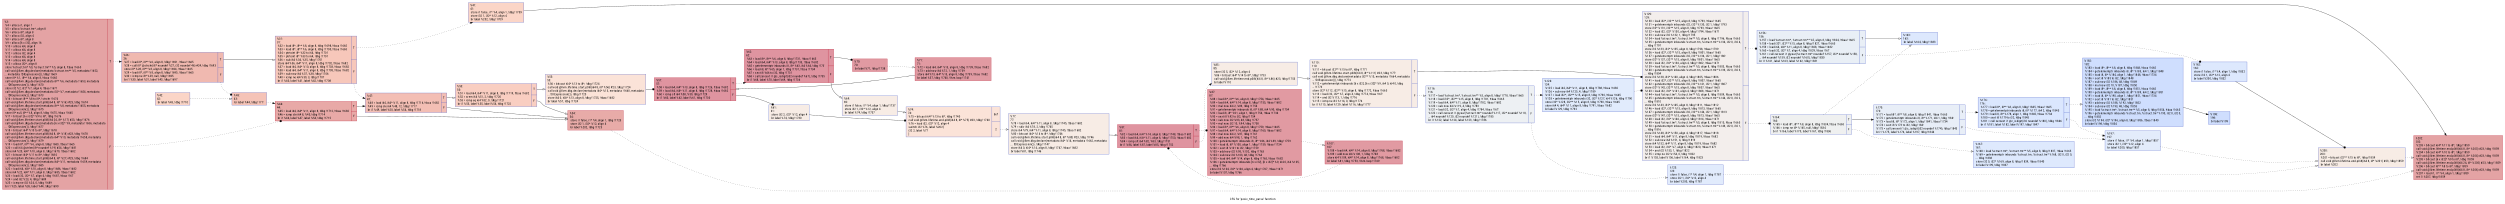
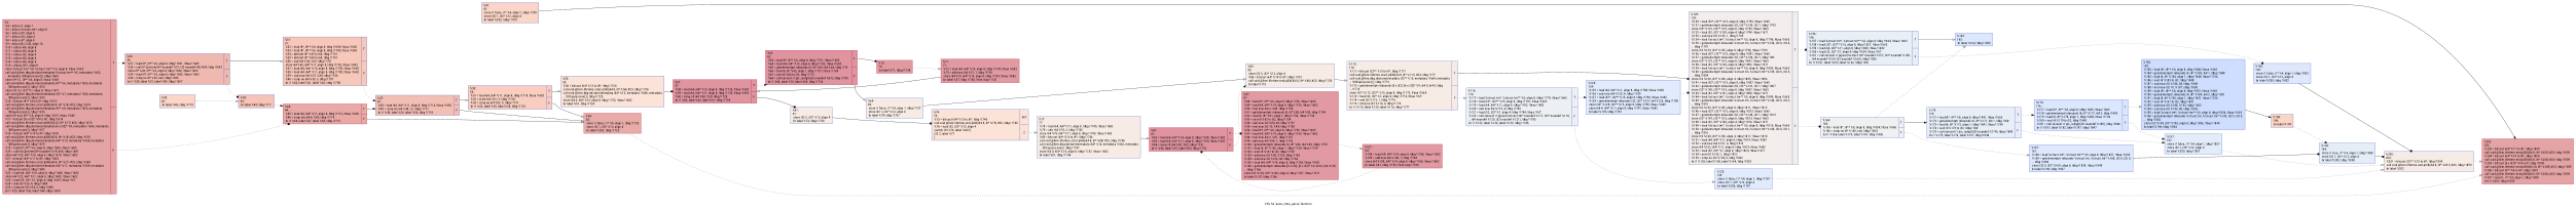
  digraph {
    fontname="Roboto Condensed"
    label="CFG for 'posix_time_parse' function"
    rankdir=LR
    node [color="#3d50c3ff" fillcolor="#ecd3c570" fontname="Roboto Condensed" shape=record style=filled]
    edge [arrowhead=onormal fontname="Roboto Condensed" style=dotted]
-   n1 [color="#b70d28ff" fillcolor="#c32e3170" label="{%3:\l  %4 = alloca i1, align 1\l  %5 = alloca %struct.tm*, align 8\l  %6 = alloca i8*, align 8\l  %7 = alloca i32, align 4\l  %8 = alloca i8*, align 8\l  %9 = alloca [6 x i32], align 16\l  %10 = alloca i64, align 8\l  %11 = alloca i64, align 8\l  %12 = alloca i32, align 4\l  %13 = alloca i64, align 8\l  %14 = alloca i64, align 8\l  %15 = alloca i32*, align 8\l  store %struct.tm* %0, %struct.tm** %5, align 8, !tbaa !1665\l  call void @llvm.dbg.declare(metadata %struct.tm** %5, metadata !1652,\l... metadata !DIExpression()), !dbg !1669\l  store i8* %1, i8** %6, align 8, !tbaa !1665\l  call void @llvm.dbg.declare(metadata i8** %6, metadata !1653, metadata\l... !DIExpression()), !dbg !1670\l  store i32 %2, i32* %7, align 4, !tbaa !1671\l  call void @llvm.dbg.declare(metadata i32* %7, metadata !1654, metadata\l... !DIExpression()), !dbg !1673\l  %16 = bitcast i8** %8 to i8*, !strchr !1674\l  call void @llvm.lifetime.start.p0i8(i64 8, i8* %16) #23, !dbg !1674\l  call void @llvm.dbg.declare(metadata i8** %8, metadata !1655, metadata\l... !DIExpression()), !dbg !1675\l  store i8* null, i8** %8, align 8, !dbg !1675, !tbaa !1665\l  %17 = bitcast [6 x i32]* %9 to i8*, !dbg !1676\l  call void @llvm.lifetime.start.p0i8(i64 24, i8* %17) #23, !dbg !1676\l  call void @llvm.dbg.declare(metadata [6 x i32]* %9, metadata !1656, metadata\l... !DIExpression()), !dbg !1677\l  %18 = bitcast i64* %10 to i8*, !dbg !1678\l  call void @llvm.lifetime.start.p0i8(i64 8, i8* %18) #23, !dbg !1678\l  call void @llvm.dbg.declare(metadata i64* %10, metadata !1658, metadata\l... !DIExpression()), !dbg !1679\l  %19 = load i8*, i8** %6, align 8, !dbg !1680, !tbaa !1665\l  %20 = call i64 @strlen(i8* noundef %19) #24, !dbg !1681\l  store i64 %20, i64* %10, align 8, !dbg !1679, !tbaa !1682\l  %21 = bitcast i64* %11 to i8*, !dbg !1684\l  call void @llvm.lifetime.start.p0i8(i64 8, i8* %21) #23, !dbg !1684\l  call void @llvm.dbg.declare(metadata i64* %11, metadata !1659, metadata\l... !DIExpression()), !dbg !1685\l  %22 = load i64, i64* %10, align 8, !dbg !1686, !tbaa !1682\l  store i64 %22, i64* %11, align 8, !dbg !1685, !tbaa !1682\l  %23 = load i32, i32* %7, align 4, !dbg !1687, !tbaa !1671\l  %24 = and i32 %23, 4, !dbg !1689\l  %25 = icmp ne i32 %24, 0, !dbg !1689\l  br i1 %25, label %26, label %44, !dbg !1690\l|{<s0>T|<s1>F}}"]
+   n1 [color="#b70d28ff" fillcolor="#c32e3170" label="{%3:\l  %4 = alloca i1, align 1\l  %5 = alloca %struct.tm*, align 8\l  %6 = alloca i8*, align 8\l  %7 = alloca i32, align 4\l  %8 = alloca i8*, align 8\l  %9 = alloca [6 x i32], align 16\l  %10 = alloca i64, align 8\l  %11 = alloca i64, align 8\l  %12 = alloca i32, align 4\l  %13 = alloca i64, align 8\l  %14 = alloca i64, align 8\l  %15 = alloca i32*, align 8\l  store %struct.tm* %0, %struct.tm** %5, align 8, !tbaa !1665\l  call void @llvm.dbg.declare(metadata %struct.tm** %5, metadata !1652,\l... metadata !DIExpression()), !dbg !1669\l  store i8* %1, i8** %6, align 8, !tbaa !1665\l  call void @llvm.dbg.declare(metadata i8** %6, metadata !1653, metadata\l... !DIExpression()), !dbg !1670\l  store i32 %2, i32* %7, align 4, !tbaa !1671\l  call void @llvm.dbg.declare(metadata i32* %7, metadata !1654, metadata\l... !DIExpression()), !dbg !1673\l  %16 = bitcast i8** %8 to i8*, !dbg !1674\l  call void @llvm.lifetime.start.p0i8(i64 8, i8* %16) #23, !dbg !1674\l  call void @llvm.dbg.declare(metadata i8** %8, metadata !1655, metadata\l... !DIExpression()), !dbg !1675\l  store i8* null, i8** %8, align 8, !dbg !1675, !tbaa !1665\l  %17 = bitcast [6 x i32]* %9 to i8*, !dbg !1676\l  call void @llvm.lifetime.start.p0i8(i64 24, i8* %17) #23, !dbg !1676\l  call void @llvm.dbg.declare(metadata [6 x i32]* %9, metadata !1656, metadata\l... !DIExpression()), !dbg !1677\l  %18 = bitcast i64* %10 to i8*, !dbg !1678\l  call void @llvm.lifetime.start.p0i8(i64 8, i8* %18) #23, !dbg !1678\l  call void @llvm.dbg.declare(metadata i64* %10, metadata !1658, metadata\l... !DIExpression()), !dbg !1679\l  %19 = load i8*, i8** %6, align 8, !dbg !1680, !tbaa !1665\l  %20 = call i64 @strlen(i8* noundef %19) #24, !dbg !1681\l  store i64 %20, i64* %10, align 8, !dbg !1679, !tbaa !1682\l  %21 = bitcast i64* %11 to i8*, !dbg !1684\l  call void @llvm.lifetime.start.p0i8(i64 8, i8* %21) #23, !dbg !1684\l  call void @llvm.dbg.declare(metadata i64* %11, metadata !1659, metadata\l... !DIExpression()), !dbg !1685\l  %22 = load i64, i64* %10, align 8, !dbg !1686, !tbaa !1682\l  store i64 %22, i64* %11, align 8, !dbg !1685, !tbaa !1682\l  %23 = load i32, i32* %7, align 4, !dbg !1687, !tbaa !1671\l  %24 = and i32 %23, 4, !dbg !1689\l  %25 = icmp ne i32 %24, 0, !dbg !1689\l  br i1 %25, label %26, label %44, !dbg !1690\l|{<s0>T|<s1>F}}"]
    n2 [fillcolor="#de614d70" label="{%26:\l26:                                               \l  %27 = load i8*, i8** %6, align 8, !dbg !1691, !tbaa !1665\l  %28 = call i8* @strchr(i8* noundef %27, i32 noundef 46) #24, !dbg !1693\l  store i8* %28, i8** %8, align 8, !dbg !1694, !tbaa !1665\l  %29 = load i8*, i8** %8, align 8, !dbg !1695, !tbaa !1665\l  %30 = icmp ne i8* %29, null, !dbg !1695\l  br i1 %30, label %31, label %43, !dbg !1697\l|{<s0>T|<s1>F}}"]
    n3 [color="#b70d28ff" fillcolor="#ca3b3770" label="{%44:\l44:                                               \l  %45 = load i64, i64* %11, align 8, !dbg !1712, !tbaa !1682\l  %46 = icmp sle i64 8, %45, !dbg !1714\l  br i1 %46, label %47, label %54, !dbg !1715\l|{<s0>T|<s1>F}}"]
    n4 [fillcolor="#ec7f6370" label="{%31:\l31:                                               \l  %32 = load i8*, i8** %8, align 8, !dbg !1698, !tbaa !1665\l  %33 = load i8*, i8** %6, align 8, !dbg !1700, !tbaa !1665\l  %34 = ptrtoint i8* %32 to i64, !dbg !1701\l  %35 = ptrtoint i8* %33 to i64, !dbg !1701\l  %36 = sub i64 %34, %35, !dbg !1701\l  store i64 %36, i64* %11, align 8, !dbg !1702, !tbaa !1682\l  %37 = load i64, i64* %10, align 8, !dbg !1703, !tbaa !1682\l  %38 = load i64, i64* %11, align 8, !dbg !1705, !tbaa !1682\l  %39 = sub nsw i64 %37, %38, !dbg !1706\l  %40 = icmp ne i64 %39, 3, !dbg !1707\l  br i1 %40, label %41, label %42, !dbg !1708\l|{<s0>T|<s1>F}}"]
    n5 [fillcolor="#e8765c70" label="{%43:\l43:                                               \l  br label %44, !dbg !1711\l}"]
    n6 [fillcolor="#e36c5570" label="{%47:\l47:                                               \l  %48 = load i64, i64* %11, align 8, !dbg !1716, !tbaa !1682\l  %49 = icmp sle i64 %48, 12, !dbg !1717\l  br i1 %49, label %50, label %54, !dbg !1718\l|{<s0>T|<s1>F}}"]
    n7 [color="#b70d28ff" fillcolor="#cc403a70" label="{%54:\l54:                                               \l  store i1 false, i1* %4, align 1, !dbg !1723\l  store i32 1, i32* %12, align 4\l  br label %202, !dbg !1723\l}"]
    n8 [fillcolor="#f5a08170" label="{%41:\l41:                                               \l  store i1 false, i1* %4, align 1, !dbg !1709\l  store i32 1, i32* %12, align 4\l  br label %202, !dbg !1709\l}"]
    n9 [fillcolor="#f2907270" label="{%50:\l50:                                               \l  %51 = load i64, i64* %11, align 8, !dbg !1719, !tbaa !1682\l  %52 = srem i64 %51, 2, !dbg !1720\l  %53 = icmp eq i64 %52, 0, !dbg !1721\l  br i1 %53, label %55, label %54, !dbg !1722\l|{<s0>T|<s1>F}}"]
    n10 [color="#b70d28ff" fillcolor="#c32e3170" label="{%202:\l202:                                              \l  %203 = bitcast i64* %11 to i8*, !dbg !1859\l  call void @llvm.lifetime.end.p0i8(i64 8, i8* %203) #23, !dbg !1859\l  %204 = bitcast i64* %10 to i8*, !dbg !1859\l  call void @llvm.lifetime.end.p0i8(i64 8, i8* %204) #23, !dbg !1859\l  %205 = bitcast [6 x i32]* %9 to i8*, !dbg !1859\l  call void @llvm.lifetime.end.p0i8(i64 24, i8* %205) #23, !dbg !1859\l  %206 = bitcast i8** %8 to i8*, !dbg !1859\l  call void @llvm.lifetime.end.p0i8(i64 8, i8* %206) #23, !dbg !1859\l  %207 = load i1, i1* %4, align 1, !dbg !1859\l  ret i1 %207, !dbg !1859\l}"]
    n11 [fillcolor="#f5a08170" label="{%42:\l42:                                               \l  br label %43, !dbg !1710\l}"]
    n12 [fillcolor="#f6bfa670" label="{%55:\l55:                                               \l  %56 = bitcast i64* %13 to i8*, !dbg !1724\l  call void @llvm.lifetime.start.p0i8(i64 8, i8* %56) #23, !dbg !1724\l  call void @llvm.dbg.declare(metadata i64* %13, metadata !1660, metadata\l... !DIExpression()), !dbg !1725\l  store i64 0, i64* %13, align 8, !dbg !1725, !tbaa !1682\l  br label %57, !dbg !1724\l}"]
    n13 [color="#b70d28ff" fillcolor="#b70d2870" label="{%57:\l57:                                               \l  %58 = load i64, i64* %13, align 8, !dbg !1726, !tbaa !1682\l  %59 = load i64, i64* %11, align 8, !dbg !1728, !tbaa !1682\l  %60 = icmp slt i64 %58, %59, !dbg !1729\l  br i1 %60, label %62, label %61, !dbg !1730\l|{<s0>T|<s1>F}}"]
    n14 [color="#b70d28ff" fillcolor="#b70d2870" label="{%62:\l62:                                               \l  %63 = load i8*, i8** %6, align 8, !dbg !1731, !tbaa !1665\l  %64 = load i64, i64* %13, align 8, !dbg !1733, !tbaa !1682\l  %65 = getelementptr inbounds i8, i8* %63, i64 %64, !dbg !1731\l  %66 = load i8, i8* %65, align 1, !dbg !1731, !tbaa !1734\l  %67 = sext i8 %66 to i32, !dbg !1731\l  %68 = call zeroext i1 @c_isdigit(i32 noundef %67), !dbg !1735\l  br i1 %68, label %70, label %69, !dbg !1736\l|{<s0>T|<s1>F}}"]
    n15 [label="{%61:\l61:                                               \l  store i32 2, i32* %12, align 4\l  br label %74, !dbg !1730\l}"]
    n16 [color="#b70d28ff" fillcolor="#bb1b2c70" label="{%70:\l70:                                               \l  br label %71, !dbg !1738\l}"]
    n17 [label="{%69:\l69:                                               \l  store i1 false, i1* %4, align 1, !dbg !1737\l  store i32 1, i32* %12, align 4\l  br label %74, !dbg !1737\l}"]
    n18 [fillcolor="#f6bfa670" label="{%74:\l74:                                               \l  %75 = bitcast i64* %13 to i8*, !dbg !1740\l  call void @llvm.lifetime.end.p0i8(i64 8, i8* %75) #23, !dbg !1740\l  %76 = load i32, i32* %12, align 4\l  switch i32 %76, label %202 [\l    i32 2, label %77\l  ]\l|{<s0>def|<s1>2}}"]
    n19 [color="#b70d28ff" fillcolor="#bb1b2c70" label="{%71:\l71:                                               \l  %72 = load i64, i64* %13, align 8, !dbg !1739, !tbaa !1682\l  %73 = add nsw i64 %72, 1, !dbg !1739\l  store i64 %73, i64* %13, align 8, !dbg !1739, !tbaa !1682\l  br label %57, !dbg !1740, !llvm.loop !1741\l}"]
    n20 [label="{%77:\l77:                                               \l  %78 = load i64, i64* %11, align 8, !dbg !1745, !tbaa !1682\l  %79 = sdiv i64 %78, 2, !dbg !1745\l  store i64 %79, i64* %11, align 8, !dbg !1745, !tbaa !1682\l  %80 = bitcast i64* %14 to i8*, !dbg !1746\l  call void @llvm.lifetime.start.p0i8(i64 8, i8* %80) #23, !dbg !1746\l  call void @llvm.dbg.declare(metadata i64* %14, metadata !1662, metadata\l... !DIExpression()), !dbg !1747\l  store i64 0, i64* %14, align 8, !dbg !1747, !tbaa !1682\l  br label %81, !dbg !1746\l}"]
    n21 [color="#b70d28ff" fillcolor="#b70d2870" label="{%81:\l81:                                               \l  %82 = load i64, i64* %14, align 8, !dbg !1748, !tbaa !1682\l  %83 = load i64, i64* %11, align 8, !dbg !1750, !tbaa !1682\l  %84 = icmp slt i64 %82, %83, !dbg !1751\l  br i1 %84, label %87, label %85, !dbg !1752\l|{<s0>T|<s1>F}}"]
    n22 [color="#b70d28ff" fillcolor="#bb1b2c70" label="{%87:\l87:                                               \l  %88 = load i8*, i8** %6, align 8, !dbg !1754, !tbaa !1665\l  %89 = load i64, i64* %14, align 8, !dbg !1755, !tbaa !1682\l  %90 = mul nsw i64 2, %89, !dbg !1756\l  %91 = getelementptr inbounds i8, i8* %88, i64 %90, !dbg !1754\l  %92 = load i8, i8* %91, align 1, !dbg !1754, !tbaa !1734\l  %93 = sext i8 %92 to i32, !dbg !1754\l  %94 = sub nsw i32 %93, 48, !dbg !1757\l  %95 = mul nsw i32 10, %94, !dbg !1758\l  %96 = load i8*, i8** %6, align 8, !dbg !1759, !tbaa !1665\l  %97 = load i64, i64* %14, align 8, !dbg !1760, !tbaa !1682\l  %98 = mul nsw i64 2, %97, !dbg !1761\l  %99 = add nsw i64 %98, 1, !dbg !1762\l  %100 = getelementptr inbounds i8, i8* %96, i64 %99, !dbg !1759\l  %101 = load i8, i8* %100, align 1, !dbg !1759, !tbaa !1734\l  %102 = sext i8 %101 to i32, !dbg !1759\l  %103 = add nsw i32 %95, %102, !dbg !1763\l  %104 = sub nsw i32 %103, 48, !dbg !1764\l  %105 = load i64, i64* %14, align 8, !dbg !1765, !tbaa !1682\l  %106 = getelementptr inbounds [6 x i32], [6 x i32]* %9, i64 0, i64 %105,\l... !dbg !1766\l  store i32 %104, i32* %106, align 4, !dbg !1767, !tbaa !1671\l  br label %107, !dbg !1766\l}"]
    n23 [label="{%85:\l85:                                               \l  store i32 5, i32* %12, align 4\l  %86 = bitcast i64* %14 to i8*, !dbg !1753\l  call void @llvm.lifetime.end.p0i8(i64 8, i8* %86) #23, !dbg !1753\l  br label %110\l}"]
    n24 [color="#b70d28ff" fillcolor="#bb1b2c70" label="{%107:\l107:                                              \l  %108 = load i64, i64* %14, align 8, !dbg !1768, !tbaa !1682\l  %109 = add nsw i64 %108, 1, !dbg !1768\l  store i64 %109, i64* %14, align 8, !dbg !1768, !tbaa !1682\l  br label %81, !dbg !1753, !llvm.loop !1769\l}"]
    n25 [label="{%110:\l110:                                              \l  %111 = bitcast i32** %15 to i8*, !dbg !1771\l  call void @llvm.lifetime.start.p0i8(i64 8, i8* %111) #23, !dbg !1771\l  call void @llvm.dbg.declare(metadata i32** %15, metadata !1664, metadata\l... !DIExpression()), !dbg !1772\l  %112 = getelementptr inbounds [6 x i32], [6 x i32]* %9, i64 0, i64 0, !dbg\l... !1773\l  store i32* %112, i32** %15, align 8, !dbg !1772, !tbaa !1665\l  %113 = load i32, i32* %7, align 4, !dbg !1774, !tbaa !1671\l  %114 = and i32 %113, 1, !dbg !1776\l  %115 = icmp ne i32 %114, 0, !dbg !1776\l  br i1 %115, label %129, label %116, !dbg !1777\l|{<s0>T|<s1>F}}"]
    n26 [fillcolor="#e3d9d370" label="{%129:\l129:                                              \l  %130 = load i32*, i32** %15, align 8, !dbg !1793, !tbaa !1665\l  %131 = getelementptr inbounds i32, i32* %130, i32 1, !dbg !1793\l  store i32* %131, i32** %15, align 8, !dbg !1793, !tbaa !1665\l  %132 = load i32, i32* %130, align 4, !dbg !1794, !tbaa !1671\l  %133 = sub nsw i32 %132, 1, !dbg !1795\l  %134 = load %struct.tm*, %struct.tm** %5, align 8, !dbg !1796, !tbaa !1665\l  %135 = getelementptr inbounds %struct.tm, %struct.tm* %134, i32 0, i32 4,\l... !dbg !1797\l  store i32 %133, i32* %135, align 8, !dbg !1798, !tbaa !1799\l  %136 = load i32*, i32** %15, align 8, !dbg !1801, !tbaa !1665\l  %137 = getelementptr inbounds i32, i32* %136, i32 1, !dbg !1801\l  store i32* %137, i32** %15, align 8, !dbg !1801, !tbaa !1665\l  %138 = load i32, i32* %136, align 4, !dbg !1802, !tbaa !1671\l  %139 = load %struct.tm*, %struct.tm** %5, align 8, !dbg !1803, !tbaa !1665\l  %140 = getelementptr inbounds %struct.tm, %struct.tm* %139, i32 0, i32 3,\l... !dbg !1804\l  store i32 %138, i32* %140, align 4, !dbg !1805, !tbaa !1806\l  %141 = load i32*, i32** %15, align 8, !dbg !1807, !tbaa !1665\l  %142 = getelementptr inbounds i32, i32* %141, i32 1, !dbg !1807\l  store i32* %142, i32** %15, align 8, !dbg !1807, !tbaa !1665\l  %143 = load i32, i32* %141, align 4, !dbg !1808, !tbaa !1671\l  %144 = load %struct.tm*, %struct.tm** %5, align 8, !dbg !1809, !tbaa !1665\l  %145 = getelementptr inbounds %struct.tm, %struct.tm* %144, i32 0, i32 2,\l... !dbg !1810\l  store i32 %143, i32* %145, align 8, !dbg !1811, !tbaa !1812\l  %146 = load i32*, i32** %15, align 8, !dbg !1813, !tbaa !1665\l  %147 = getelementptr inbounds i32, i32* %146, i32 1, !dbg !1813\l  store i32* %147, i32** %15, align 8, !dbg !1813, !tbaa !1665\l  %148 = load i32, i32* %146, align 4, !dbg !1814, !tbaa !1671\l  %149 = load %struct.tm*, %struct.tm** %5, align 8, !dbg !1815, !tbaa !1665\l  %150 = getelementptr inbounds %struct.tm, %struct.tm* %149, i32 0, i32 1,\l... !dbg !1816\l  store i32 %148, i32* %150, align 4, !dbg !1817, !tbaa !1818\l  %151 = load i64, i64* %11, align 8, !dbg !1819, !tbaa !1682\l  %152 = sub nsw i64 %151, 4, !dbg !1819\l  store i64 %152, i64* %11, align 8, !dbg !1819, !tbaa !1682\l  %153 = load i32, i32* %7, align 4, !dbg !1820, !tbaa !1671\l  %154 = and i32 %153, 1, !dbg !1822\l  %155 = icmp ne i32 %154, 0, !dbg !1822\l  br i1 %155, label %156, label %164, !dbg !1823\l|{<s0>T|<s1>F}}"]
    n27 [fillcolor="#d6dce470" label="{%116:\l116:                                              \l  %117 = load %struct.tm*, %struct.tm** %5, align 8, !dbg !1778, !tbaa !1665\l  %118 = load i32*, i32** %15, align 8, !dbg !1781, !tbaa !1665\l  %119 = load i64, i64* %11, align 8, !dbg !1782, !tbaa !1682\l  %120 = sub nsw i64 %119, 4, !dbg !1783\l  %121 = load i32, i32* %7, align 4, !dbg !1784, !tbaa !1671\l  %122 = call zeroext i1 @year(%struct.tm* noundef %117, i32* noundef %118,\l... i64 noundef %120, i32 noundef %121), !dbg !1785\l  br i1 %122, label %124, label %123, !dbg !1786\l|{<s0>T|<s1>F}}"]
    n28 [fillcolor="#cedaeb70" label="{%156:\l156:                                              \l  %157 = load %struct.tm*, %struct.tm** %5, align 8, !dbg !1824, !tbaa !1665\l  %158 = load i32*, i32** %15, align 8, !dbg !1827, !tbaa !1665\l  %159 = load i64, i64* %11, align 8, !dbg !1828, !tbaa !1682\l  %160 = load i32, i32* %7, align 4, !dbg !1829, !tbaa !1671\l  %161 = call zeroext i1 @year(%struct.tm* noundef %157, i32* noundef %158,\l... i64 noundef %159, i32 noundef %160), !dbg !1830\l  br i1 %161, label %163, label %162, !dbg !1831\l|{<s0>T|<s1>F}}"]
    n29 [fillcolor="#dbdcde70" label="{%164:\l164:                                              \l  %165 = load i8*, i8** %8, align 8, !dbg !1834, !tbaa !1665\l  %166 = icmp ne i8* %165, null, !dbg !1834\l  br i1 %166, label %170, label %167, !dbg !1836\l|{<s0>T|<s1>F}}"]
    n30 [fillcolor="#bbd1f870" label="{%124:\l124:                                              \l  %125 = load i64, i64* %11, align 8, !dbg !1788, !tbaa !1682\l  %126 = sub nsw i64 %125, 4, !dbg !1789\l  %127 = load i32*, i32** %15, align 8, !dbg !1790, !tbaa !1665\l  %128 = getelementptr inbounds i32, i32* %127, i64 %126, !dbg !1790\l  store i32* %128, i32** %15, align 8, !dbg !1790, !tbaa !1665\l  store i64 4, i64* %11, align 8, !dbg !1791, !tbaa !1682\l  br label %129, !dbg !1792\l}"]
    n31 [fillcolor="#bbd1f870" label="{%123:\l123:                                              \l  store i1 false, i1* %4, align 1, !dbg !1787\l  store i32 1, i32* %12, align 4\l  br label %200, !dbg !1787\l}"]
    n32 [fillcolor="#b2ccfb70" label="{%163:\l163:                                              \l  br label %164, !dbg !1833\l}"]
    n33 [fillcolor="#b2ccfb70" label="{%162:\l162:                                              \l  store i1 false, i1* %4, align 1, !dbg !1832\l  store i32 1, i32* %12, align 4\l  br label %200, !dbg !1832\l}"]
    n34 [fillcolor="#cbd8ee70" label="{%170:\l170:                                              \l  %171 = load i8*, i8** %8, align 8, !dbg !1841, !tbaa !1665\l  %172 = getelementptr inbounds i8, i8* %171, i64 1, !dbg !1841\l  %173 = load i8, i8* %172, align 1, !dbg !1841, !tbaa !1734\l  %174 = sext i8 %173 to i32, !dbg !1841\l  %175 = call zeroext i1 @c_isdigit(i32 noundef %174), !dbg !1843\l  br i1 %175, label %176, label %197, !dbg !1844\l|{<s0>T|<s1>F}}"]
    n35 [fillcolor="#b5cdfa70" label="{%167:\l167:                                              \l  %168 = load %struct.tm*, %struct.tm** %5, align 8, !dbg !1837, !tbaa !1665\l  %169 = getelementptr inbounds %struct.tm, %struct.tm* %168, i32 0, i32 0,\l... !dbg !1838\l  store i32 0, i32* %169, align 8, !dbg !1839, !tbaa !1840\l  br label %199, !dbg !1837\l}"]
    n36 [label="{%200:\l200:                                              \l  %201 = bitcast i32** %15 to i8*, !dbg !1859\l  call void @llvm.lifetime.end.p0i8(i64 8, i8* %201) #23, !dbg !1859\l  br label %202\l}"]
    n37 [fillcolor="#aec9fc70" label="{%176:\l176:                                              \l  %177 = load i8*, i8** %8, align 8, !dbg !1845, !tbaa !1665\l  %178 = getelementptr inbounds i8, i8* %177, i64 2, !dbg !1845\l  %179 = load i8, i8* %178, align 1, !dbg !1845, !tbaa !1734\l  %180 = sext i8 %179 to i32, !dbg !1845\l  %181 = call zeroext i1 @c_isdigit(i32 noundef %180), !dbg !1846\l  br i1 %181, label %182, label %197, !dbg !1847\l|{<s0>T|<s1>F}}"]
    n38 [fillcolor="#bfd3f670" label="{%197:\l197:                                              \l  store i1 false, i1* %4, align 1, !dbg !1857\l  store i32 1, i32* %12, align 4\l  br label %200, !dbg !1857\l}"]
+   n39 [fillcolor="#c5d6f270" label="{%199:\l199:                                              \l  store i1 true, i1* %4, align 1, !dbg !1858\l  store i32 1, i32* %12, align 4\l  br label %200, !dbg !1858\l}"]
    n40 [fillcolor="#93b5fe70" label="{%182:\l182:                                              \l  %183 = load i8*, i8** %8, align 8, !dbg !1848, !tbaa !1665\l  %184 = getelementptr inbounds i8, i8* %183, i64 1, !dbg !1848\l  %185 = load i8, i8* %184, align 1, !dbg !1848, !tbaa !1734\l  %186 = sext i8 %185 to i32, !dbg !1848\l  %187 = sub nsw i32 %186, 48, !dbg !1849\l  %188 = mul nsw i32 10, %187, !dbg !1850\l  %189 = load i8*, i8** %8, align 8, !dbg !1851, !tbaa !1665\l  %190 = getelementptr inbounds i8, i8* %189, i64 2, !dbg !1851\l  %191 = load i8, i8* %190, align 1, !dbg !1851, !tbaa !1734\l  %192 = sext i8 %191 to i32, !dbg !1851\l  %193 = add nsw i32 %188, %192, !dbg !1852\l  %194 = sub nsw i32 %193, 48, !dbg !1853\l  %195 = load %struct.tm*, %struct.tm** %5, align 8, !dbg !1854, !tbaa !1665\l  %196 = getelementptr inbounds %struct.tm, %struct.tm* %195, i32 0, i32 0,\l... !dbg !1855\l  store i32 %194, i32* %196, align 8, !dbg !1856, !tbaa !1840\l  br label %198, !dbg !1854\l}"]
-   n41 [fillcolor="#93b5fe70" label="{%198:\l198:                                              \l  br label %199\l}"]
+   n41 [fillcolor="#f5a08170" label="{%198:\l198:                                              \l  br label %199\l}"]
    n1 -> n2 [arrowhead=normal tailport=s0]
    n1 -> n3 [arrowhead=dot tailport=s1]
    n2 -> n4 [style=solid tailport=s0]
    n2 -> n5 [arrowhead=dot tailport=s1]
    n3 -> n6 [arrowhead=normal style=solid tailport=s0]
    n3 -> n7 [style=solid tailport=s1]
    n4 -> n6 [arrowhead=normal tailport=s1]
-   n4 -> n8 [arrowhead=normal tailport=s0]
    n5 -> n3 [arrowhead=normal]
    n6 -> n7 [style=solid tailport=s1]
    n6 -> n9 [style=solid tailport=s0]
    n7 -> n10
    n8 -> n10 [arrowhead=normal style=solid]
    n9 -> n7 [style=solid tailport=s1]
    n9 -> n12 [style=solid tailport=s0]
    n11 -> n5
    n12 -> n13 [arrowhead=dot style=solid]
    n13 -> n14 [arrowhead=normal tailport=s0]
    n13 -> n15 [arrowhead=dot style=solid tailport=s1]
    n14 -> n16 [arrowhead=dot style=solid tailport=s0]
    n14 -> n17 [style=solid tailport=s1]
    n15 -> n18 [arrowhead=dot style=solid]
    n16 -> n19
-   n17 -> n18 [style=solid]
+   n17 -> n23 [style=solid]
    n18 -> n20 [tailport=s1]
    n19 -> n13 [style=solid]
    n20 -> n21 [style=solid]
    n21 -> n22 [arrowhead=dot tailport=s0]
    n21 -> n23 [arrowhead=normal tailport=s1]
    n22 -> n24
    n23 -> n25 [style=solid]
    n24 -> n21 [arrowhead=dot]
    n25 -> n26 [arrowhead=dot style=solid tailport=s0]
    n25 -> n27 [tailport=s1]
    n26 -> n28 [arrowhead=dot tailport=s0]
    n26 -> n29 [arrowhead=dot tailport=s1]
    n27 -> n30 [arrowhead=normal tailport=s0]
    n27 -> n31 [tailport=s1]
    n28 -> n32 [style=solid tailport=s0]
    n28 -> n33 [arrowhead=dot tailport=s1]
    n29 -> n32
    n29 -> n34 [arrowhead=normal style=solid tailport=s0]
    n29 -> n35 [tailport=s1]
    n30 -> n26 [arrowhead=dot]
    n31 -> n36
    n33 -> n36 [arrowhead=dot style=solid]
    n34 -> n37 [arrowhead=normal tailport=s0]
    n34 -> n38 [arrowhead=normal tailport=s1]
+   n35 -> n39 [arrowhead=dot style=solid]
    n36 -> n10
    n37 -> n38 [arrowhead=normal tailport=s1]
    n37 -> n40 [tailport=s0]
    n38 -> n36
+   n39 -> n36 [arrowhead=dot style=solid]
    n40 -> n41 [arrowhead=normal style=solid]
+   n41 -> n39 [arrowhead=normal]
  }
